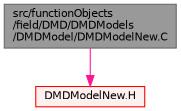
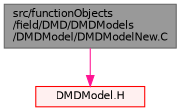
  digraph {
    fontname="DejaVu Sans"
    node [fontname="DejaVu Sans" fontsize=10 shape=box style=filled]
    n1 [color=gray40 fillcolor=grey60 fontcolor=black height=0.2 label="src/functionObjects\l/field/DMD/DMDModels\l/DMDModel/DMDModelNew.C" width=0.4]
-   n2 [color=red fillcolor="#FFF0F0" height=0.2 label="DMDModelNew.H" width=0.4]
+   n2 [color=red fillcolor="#FFF0F0" height=0.2 label="DMDModel.H" width=0.4]
    n1 -> n2 [color=deeppink fontname="DejaVu Sans" fontsize=10 labelfontname=Helvetica labelfontsize=10 style=solid]
  }
